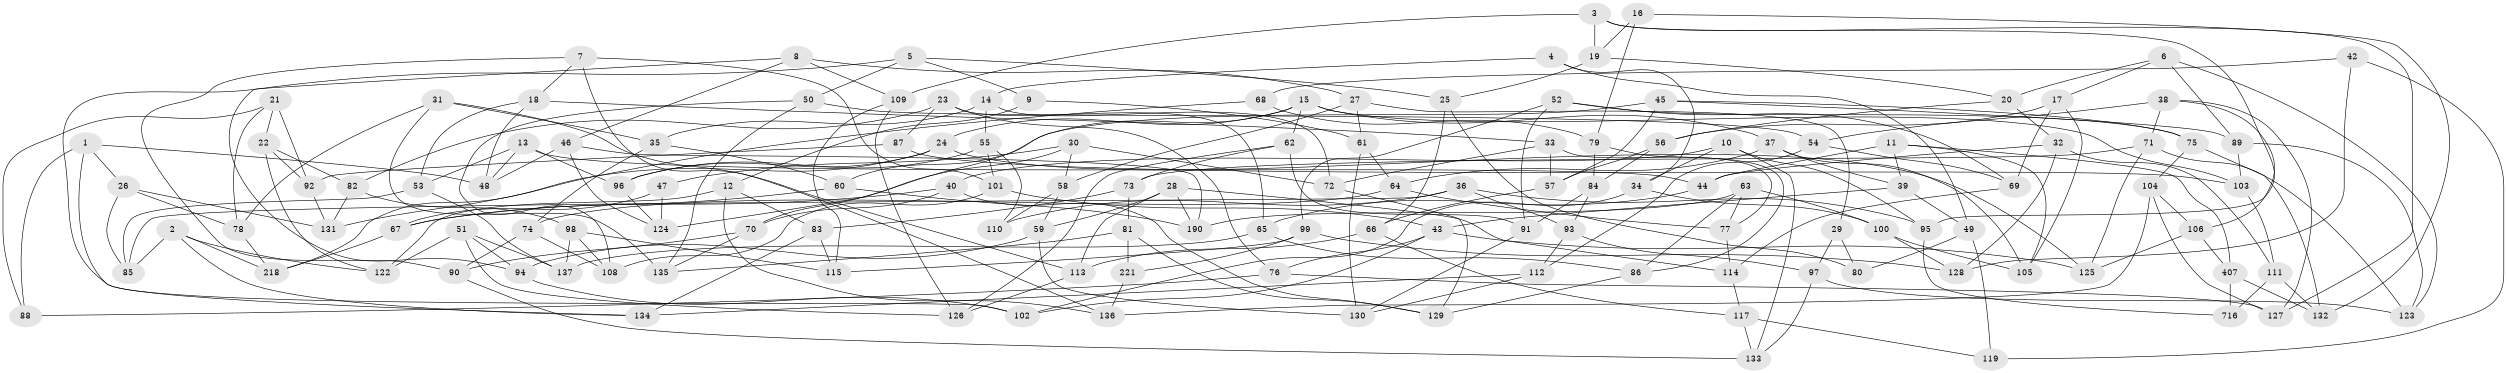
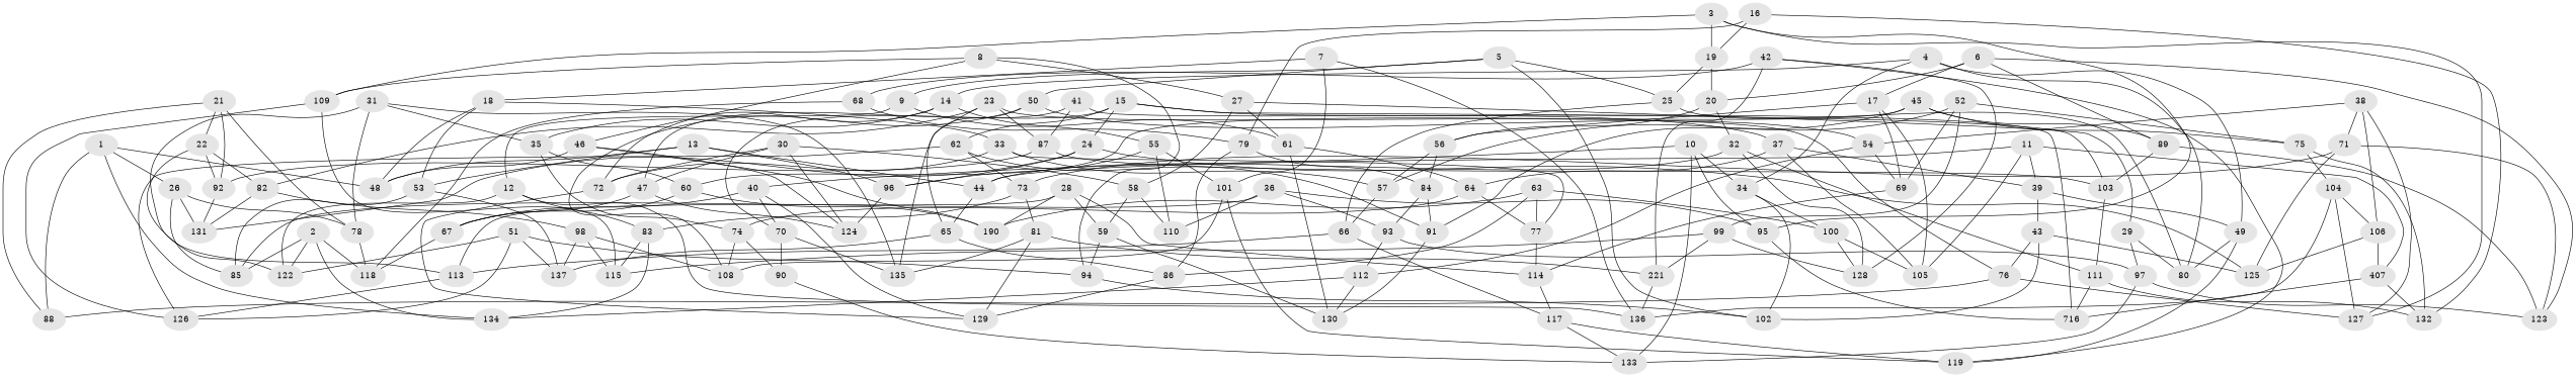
  graph {
    node [color=gray90 style=filled]
    1
    26
    48
    88
    134
    85
    78
    131
    2
-   118 [label=218]
+   118
    122
    3
    19
    95
    109
    127
    25
    20
    n19 [label=716]
    126
    115
    4
    14
    34
    49
    80
    35
    55
    72
    102
    100
    119
    5
    9
    50
    12
    61
    66
    135
    54
    108
    6
    17
    89
    123
    105
    56
    69
    32
    103
    7
    18
    90
    101
    136
    53
    33
    133
    8
    27
    46
    94
    29
    58
    n65 [label=190]
    124
    83
    64
    130
    10
    40
    70
    67
    129
    11
    39
    44
    n78 [label=407]
    43
    65
    132
    13
    96
    137
    60
    74
    110
    15
    24
    37
    62
    125
    111
    16
    79
    91
    73
    84
    86
    57
    114
    77
    128
    21
    22
    92
    82
    98
    23
    76
    87
    113
    117
    97
    59
    28
    68
    30
    47
    31
    36
    93
    112
    38
    71
    106
+   41
    42
    n129 [label=221]
    45
    75
    104
    51
    52
    99
    81
    63
    1 -- 26
    1 -- 48
    1 -- 88
    1 -- 134
    26 -- 85
    26 -- 78
    26 -- 131
    78 -- 118
    2 -- 134
    2 -- 85
    2 -- 118
    2 -- 122
    3 -- 19
    3 -- 95
    3 -- 109
    3 -- 127
    19 -- 25
    19 -- 20
    95 -- n19
    109 -- 126
    109 -- 115
    25 -- 80
    25 -- 66
    20 -- 56
    20 -- 32
    4 -- 14
    4 -- 34
    4 -- 49
+   4 -- 80
    14 -- 35
    14 -- 55
    14 -- 72
    34 -- 102
    34 -- 100
    49 -- 80
    49 -- 119
    35 -- 60
    35 -- 74
    55 -- 101
    55 -- 96
    55 -- 110
    72 -- 129
    100 -- 105
    100 -- 128
    5 -- 25
    5 -- 102
    5 -- 9
    5 -- 50
    9 -- 12
    9 -- 61
    50 -- 135
    50 -- 54
    50 -- 108
    12 -- 122
    12 -- 136
    12 -- 83
    61 -- 64
    61 -- 130
    66 -- 113
    66 -- 117
    54 -- 69
    54 -- 112
    6 -- 20
    6 -- 17
    6 -- 89
    6 -- 123
    17 -- 105
    17 -- 56
    17 -- 69
    89 -- 123
    89 -- 103
    56 -- 84
    56 -- 57
    69 -- 114
    32 -- 44
    32 -- 111
    32 -- 128
    103 -- 111
    7 -- 18
-   7 -- 90
    7 -- 101
    7 -- 136
    18 -- 48
    18 -- 53
    18 -- 33
    90 -- 133
-   101 -- 43
+   101 -- 119
    101 -- 108
    53 -- 85
    53 -- 137
    33 -- 72
    33 -- 57
    33 -- 77
    8 -- 109
    8 -- 27
    8 -- 46
    8 -- 94
    27 -- 61
    27 -- 29
    27 -- 58
    46 -- 48
    46 -- n65
    46 -- 124
    94 -- 102
    29 -- 80
    29 -- 97
    58 -- 110
    58 -- 59
    83 -- 134
    83 -- 115
    64 -- 74
    64 -- 77
    10 -- 95
    10 -- 34
    10 -- 133
    10 -- 40
    40 -- 70
    40 -- 67
    40 -- 129
    70 -- 135
    70 -- 90
    67 -- 118
    11 -- 105
    11 -- 39
    11 -- 44
    11 -- n78
    39 -- 49
    39 -- 43
    44 -- 65
    n78 -- n19
    n78 -- 132
    43 -- 102
    43 -- 125
    43 -- 76
    65 -- 137
    65 -- 86
    13 -- 48
    13 -- 53
    13 -- 44
    13 -- 96
    96 -- 124
    60 -- n65
    60 -- 67
    74 -- 108
    74 -- 90
    15 -- 103
    15 -- 70
    15 -- 24
    15 -- 37
    15 -- 62
    24 -- 131
    24 -- 96
    24 -- 125
    37 -- 105
    37 -- 64
    37 -- 39
    62 -- 126
    62 -- 91
    62 -- 73
    111 -- n19
    111 -- 132
    16 -- 19
    16 -- 132
    16 -- 79
    79 -- 84
    79 -- 86
    91 -- 130
    73 -- 83
    73 -- 81
    84 -- 91
    84 -- 93
    86 -- 129
    57 -- 66
    114 -- 117
    77 -- 114
    21 -- 88
    21 -- 78
    21 -- 22
    21 -- 92
    22 -- 122
    22 -- 92
    22 -- 82
    92 -- 131
    82 -- 131
    82 -- 98
    98 -- 115
    98 -- 108
    98 -- 137
    23 -- 65
    23 -- 82
    23 -- 76
    23 -- 87
    76 -- 88
    76 -- 127
    87 -- 103
    87 -- 92
    113 -- 126
    117 -- 119
    117 -- 133
    97 -- 123
    97 -- 133
    59 -- 94
    59 -- 130
    28 -- n65
    28 -- 114
    28 -- 113
    28 -- 59
    68 -- 118
    68 -- 79
    30 -- 72
    30 -- 58
    30 -- 124
    30 -- 47
    47 -- 124
    47 -- 67
    31 -- 78
    31 -- 35
    31 -- 135
    31 -- 113
    36 -- 85
    36 -- 95
    36 -- 110
    36 -- 93
    93 -- 97
    93 -- 112
    112 -- 134
    112 -- 130
    38 -- 127
    38 -- 54
    38 -- 71
    38 -- 106
    71 -- 123
    71 -- 125
    71 -- 73
    106 -- n78
    106 -- 125
+   41 -- n19
+   41 -- 87
+   41 -- 47
    42 -- 119
    42 -- 128
    42 -- 68
+   42 -- n129
    n129 -- 136
    45 -- 89
    45 -- 60
    45 -- 57
    45 -- 75
    75 -- 132
    75 -- 104
    104 -- 127
    104 -- 136
    104 -- 106
    51 -- 122
    51 -- 126
    51 -- 94
    51 -- 137
    52 -- 69
    52 -- 91
    52 -- 75
    52 -- 99
    99 -- 115
    99 -- 128
    99 -- n129
    81 -- 135
    81 -- 129
    81 -- n129
    63 -- 100
    63 -- n65
    63 -- 86
    63 -- 77
  }
